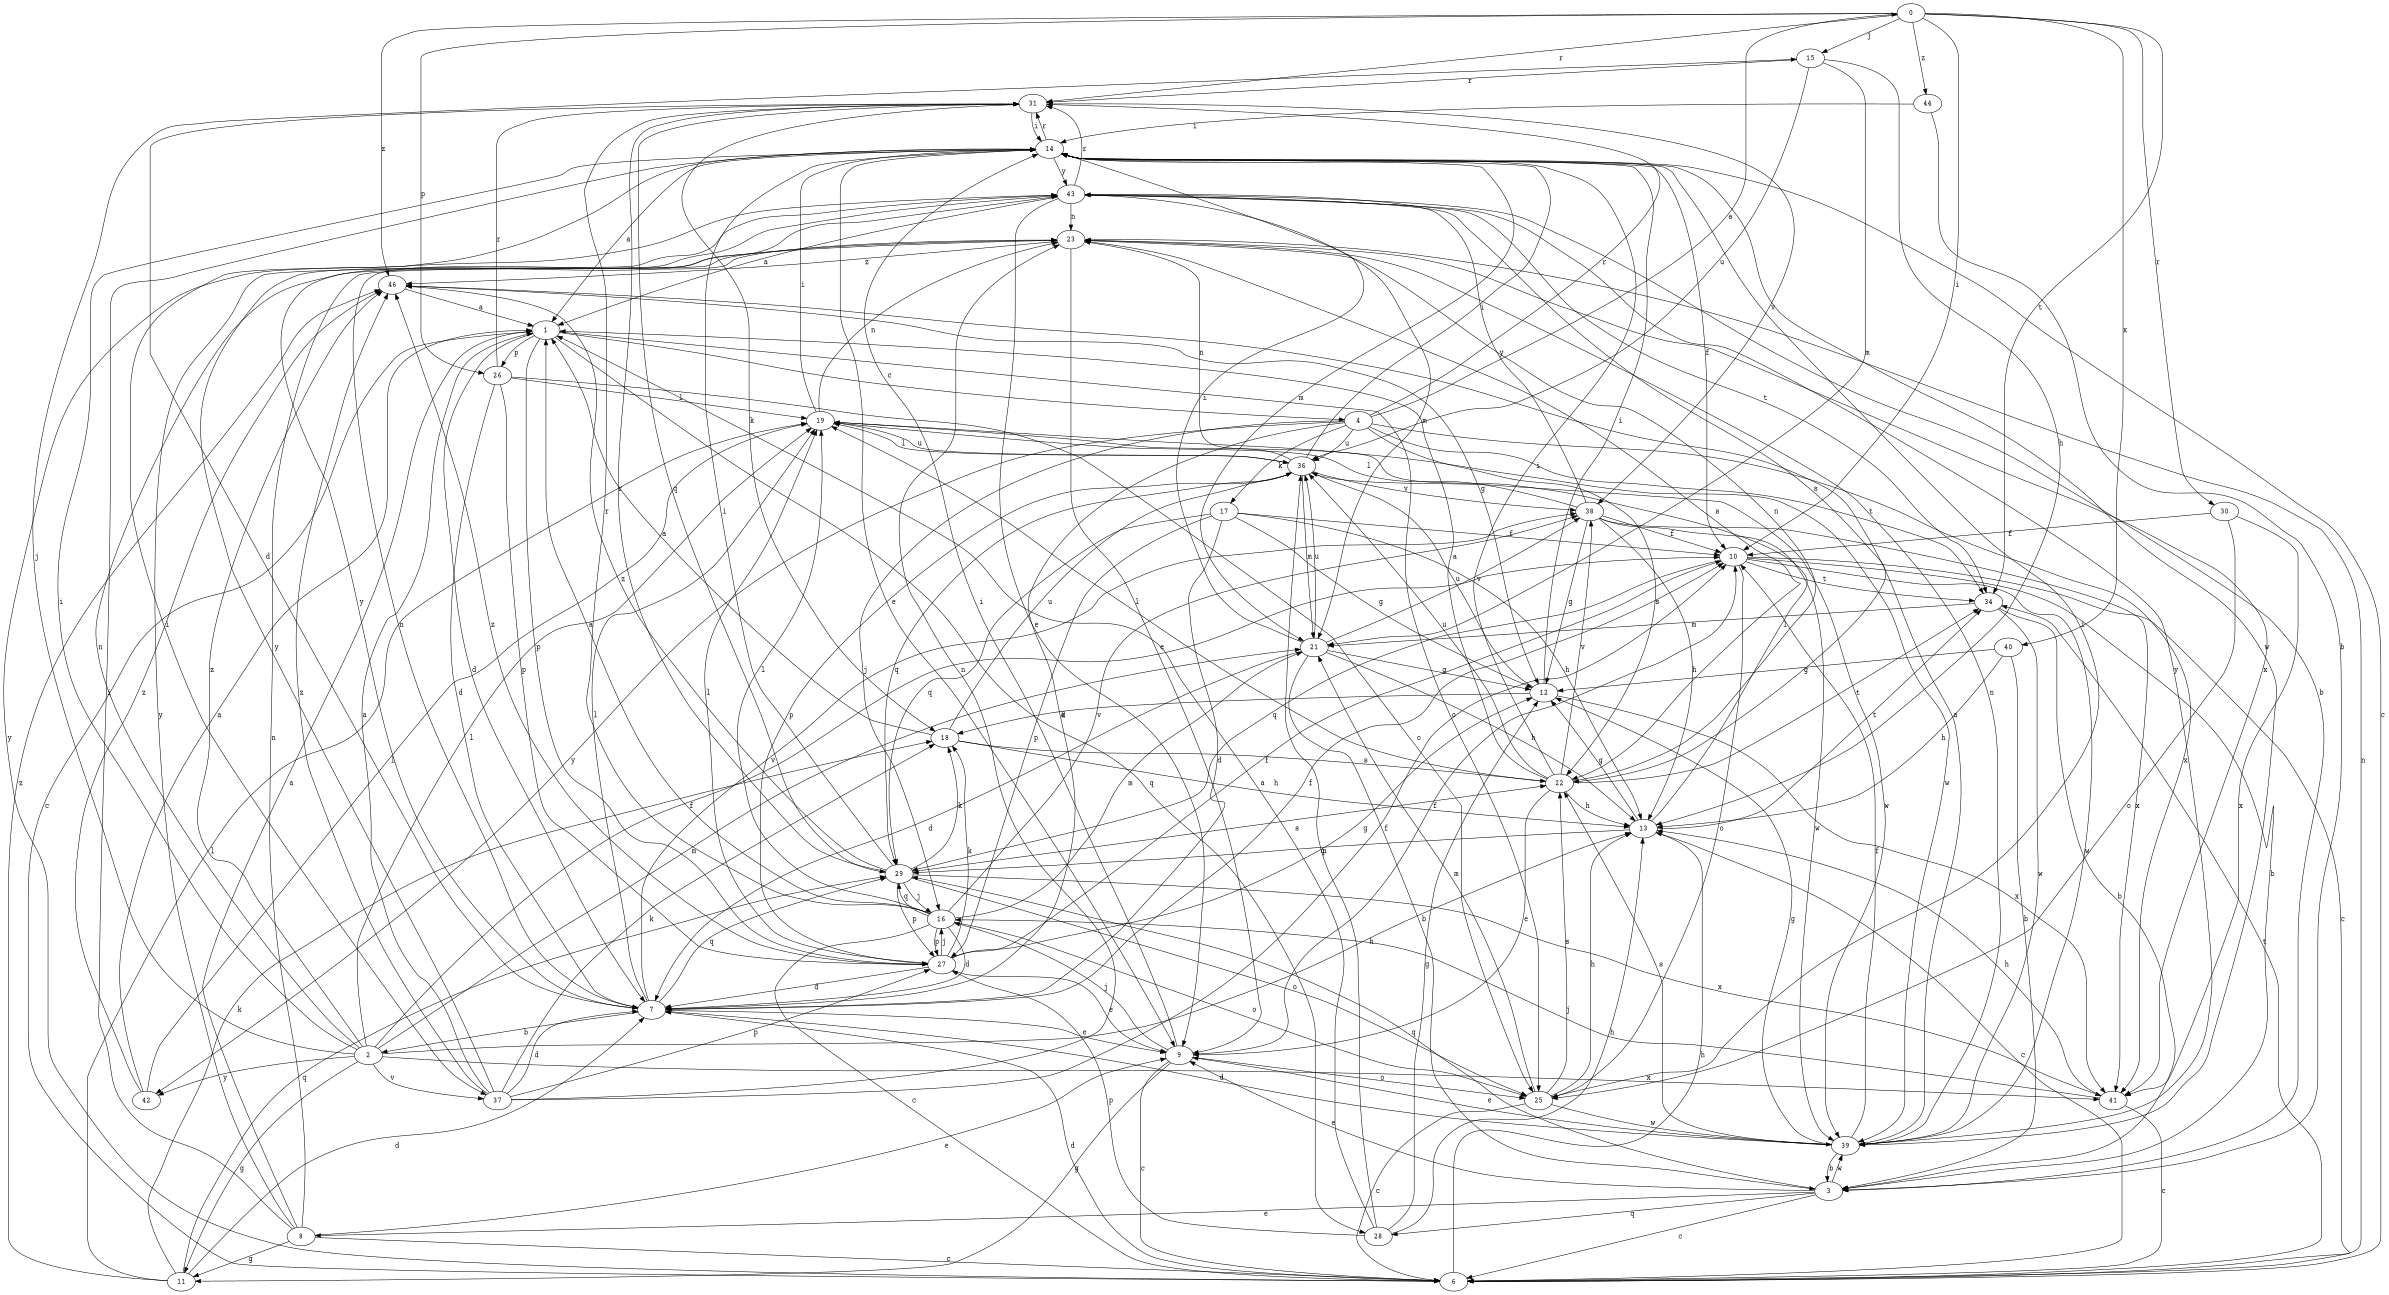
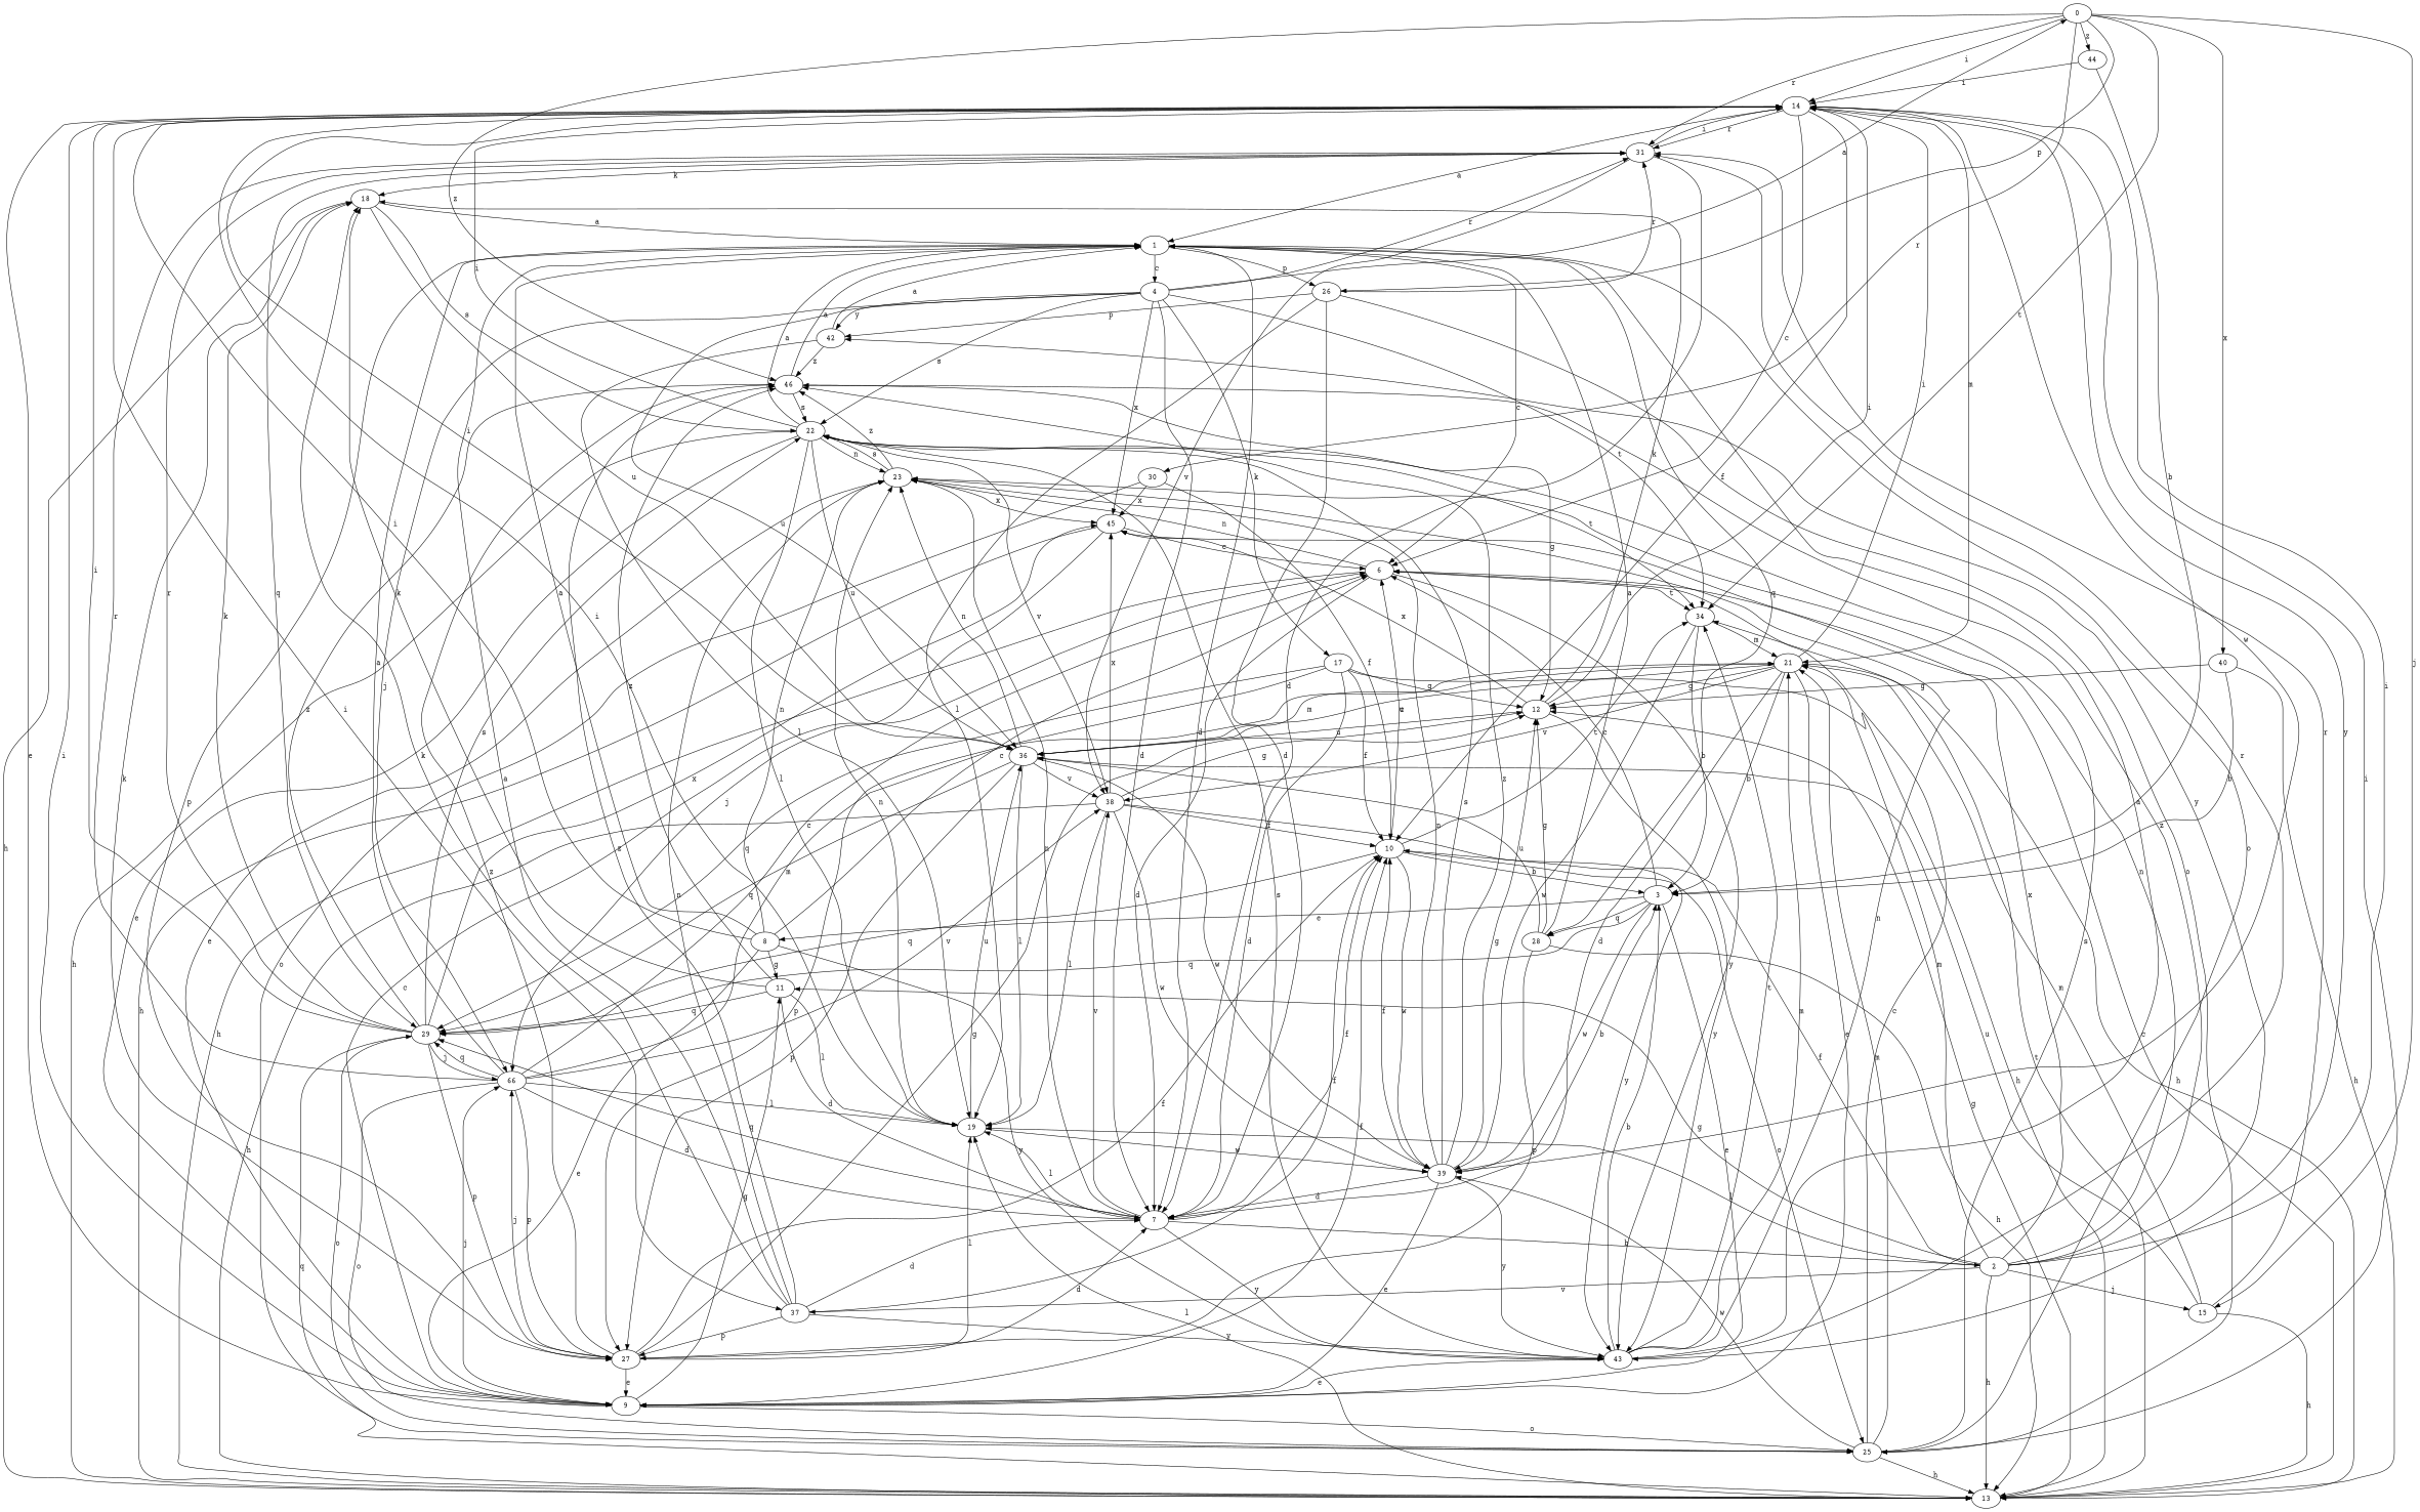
  strict digraph {
    fontname="Courier Prime"
    node [fontname="Courier Prime"]
    edge [fontname="Courier Prime"]
    0
    14
    15
    26
    30
    31
    34
    40
    44
    46
    1
    6
    10
    21
    37
    9
    39
    43
    13
    36
    7
    25
    27
    19
-   41
+   41 [label=45]
    29
    38
    18
    3
    12
    n31 [label=22]
    4
    28
    42
-   16
+   16 [label=66]
    17
    23
    2
    11
    8
-   0 -> 10 [label=i]
+   0 -> 14 [label=i]
    0 -> 15 [label=j]
    0 -> 26 [label=p]
    0 -> 30 [label=r]
    0 -> 31 [label=r]
    0 -> 34 [label=t]
    0 -> 40 [label=x]
    0 -> 44 [label=z]
    0 -> 46 [label=z]
    14 -> 31 [label=r]
    14 -> 1 [label=a]
    14 -> 6 [label=c]
    14 -> 10 [label=f]
    14 -> 21 [label=m]
    14 -> 37 [label=i]
    14 -> 9 [label=e]
    14 -> 39 [label=w]
    14 -> 43 [label=y]
    15 -> 31 [label=r]
    15 -> 21 [label=m]
    15 -> 13 [label=h]
    15 -> 36 [label=u]
    26 -> 31 [label=r]
    26 -> 7 [label=d]
    26 -> 25 [label=o]
-   26 -> 27 [label=p]
+   26 -> 42 [label=p]
    26 -> 19 [label=l]
    30 -> 10 [label=f]
    30 -> 25 [label=o]
    30 -> 41 [label=x]
    31 -> 14 [label=i]
    31 -> 7 [label=d]
    31 -> 29 [label=q]
    31 -> 38 [label=v]
    31 -> 18 [label=k]
    34 -> 21 [label=m]
    34 -> 39 [label=w]
    34 -> 3 [label=b]
    40 -> 13 [label=h]
    40 -> 3 [label=b]
    40 -> 12 [label=g]
    44 -> 14 [label=i]
    44 -> 3 [label=b]
    46 -> 1 [label=a]
    46 -> 12 [label=g]
+   46 -> n31 [label=s]
    1 -> 26 [label=p]
    1 -> 6 [label=c]
    1 -> 7 [label=d]
    1 -> 25 [label=o]
    1 -> 27 [label=p]
    1 -> 4 [label=c]
    1 -> 28 [label=q]
    6 -> 34 [label=t]
    6 -> 43 [label=y]
    6 -> 13 [label=h]
    6 -> 7 [label=d]
    6 -> 23 [label=n]
    10 -> 34 [label=t]
    10 -> 6 [label=c]
    10 -> 39 [label=w]
    10 -> 25 [label=o]
    10 -> 29 [label=q]
    10 -> 3 [label=b]
    21 -> 14 [label=i]
-   7 -> 9 [label=e]
+   21 -> 9 [label=e]
    21 -> 13 [label=h]
    21 -> 36 [label=u]
    21 -> 7 [label=d]
    21 -> 38 [label=v]
    21 -> 3 [label=b]
    21 -> 12 [label=g]
    37 -> 46 [label=z]
    37 -> 1 [label=a]
    37 -> 10 [label=f]
    37 -> 43 [label=y]
    37 -> 7 [label=d]
    37 -> 27 [label=p]
    37 -> 18 [label=k]
    37 -> 23 [label=n]
    9 -> 14 [label=i]
    9 -> 6 [label=c]
    9 -> 10 [label=f]
    9 -> 25 [label=o]
    9 -> 16 [label=j]
    9 -> 11 [label=g]
-   39 -> 46 [label=a]
+   39 -> 46 [label=z]
    39 -> 10 [label=f]
    39 -> 9 [label=e]
    39 -> 43 [label=y]
    39 -> 7 [label=d]
    39 -> 3 [label=b]
    39 -> 12 [label=g]
    39 -> n31 [label=s]
    39 -> 23 [label=n]
    43 -> 31 [label=r]
    43 -> 34 [label=t]
    43 -> 1 [label=a]
    43 -> 21 [label=m]
    43 -> 9 [label=e]
    43 -> 3 [label=b]
    43 -> n31 [label=s]
    43 -> 23 [label=n]
    13 -> 34 [label=t]
    13 -> 6 [label=c]
    13 -> 19 [label=l]
    13 -> 29 [label=q]
    13 -> 12 [label=g]
    36 -> 14 [label=i]
    36 -> 21 [label=m]
    36 -> 39 [label=w]
    36 -> 27 [label=p]
    36 -> 19 [label=l]
    36 -> 29 [label=q]
    36 -> 38 [label=v]
    36 -> 23 [label=n]
    7 -> 10 [label=f]
    7 -> 43 [label=y]
    7 -> 19 [label=l]
    7 -> 29 [label=q]
    7 -> 38 [label=v]
    7 -> 23 [label=n]
    7 -> 2 [label=b]
    25 -> 14 [label=i]
    25 -> 6 [label=c]
    25 -> 21 [label=m]
    25 -> 39 [label=w]
    25 -> 13 [label=h]
    25 -> n31 [label=s]
    27 -> 46 [label=z]
    27 -> 10 [label=f]
    27 -> 9 [label=e]
    27 -> 7 [label=d]
    27 -> 19 [label=l]
    27 -> 18 [label=k]
    27 -> 12 [label=g]
    27 -> 16 [label=j]
    19 -> 14 [label=i]
    19 -> 39 [label=w]
    19 -> 36 [label=u]
    19 -> 23 [label=n]
    41 -> 6 [label=c]
    41 -> 13 [label=h]
    41 -> 16 [label=j]
    29 -> 14 [label=i]
    29 -> 31 [label=r]
    29 -> 46 [label=z]
    29 -> 25 [label=o]
    29 -> 27 [label=p]
    29 -> 41 [label=x]
    29 -> 18 [label=k]
    29 -> n31 [label=s]
    29 -> 16 [label=j]
    38 -> 10 [label=f]
    38 -> 39 [label=w]
    38 -> 43 [label=y]
    38 -> 13 [label=h]
    38 -> 19 [label=l]
    38 -> 41 [label=x]
    38 -> 12 [label=g]
    18 -> 1 [label=a]
    18 -> 13 [label=h]
    18 -> 36 [label=u]
    18 -> n31 [label=s]
    3 -> 6 [label=c]
    3 -> 9 [label=e]
    3 -> 39 [label=w]
    3 -> 29 [label=q]
    3 -> 28 [label=q]
    3 -> 8 [label=e]
    12 -> 14 [label=i]
+   12 -> 43 [label=y]
    12 -> 36 [label=u]
    12 -> 41 [label=x]
    12 -> 18 [label=k]
    n31 -> 14 [label=i]
    n31 -> 34 [label=t]
    n31 -> 1 [label=a]
    n31 -> 9 [label=e]
    n31 -> 13 [label=h]
    n31 -> 36 [label=u]
    n31 -> 19 [label=l]
    n31 -> 38 [label=v]
    n31 -> 23 [label=n]
    4 -> 0 [label=a]
    4 -> 31 [label=r]
    4 -> 34 [label=t]
    4 -> 36 [label=u]
    4 -> 7 [label=d]
    4 -> 41 [label=x]
    4 -> n31 [label=s]
    4 -> 42 [label=y]
    4 -> 16 [label=j]
    4 -> 17 [label=k]
    28 -> 1 [label=a]
    28 -> 13 [label=h]
    28 -> 36 [label=u]
    28 -> 27 [label=p]
    28 -> 12 [label=g]
    42 -> 46 [label=z]
    42 -> 1 [label=a]
    42 -> 19 [label=l]
    16 -> 31 [label=r]
    16 -> 1 [label=a]
    16 -> 6 [label=c]
    16 -> 21 [label=m]
    16 -> 7 [label=d]
    16 -> 25 [label=o]
    16 -> 27 [label=p]
    16 -> 19 [label=l]
    16 -> 29 [label=q]
    16 -> 38 [label=v]
    17 -> 10 [label=f]
    17 -> 13 [label=h]
    17 -> 7 [label=d]
    17 -> 27 [label=p]
    17 -> 29 [label=q]
    17 -> 12 [label=g]
    23 -> 46 [label=z]
    23 -> 9 [label=e]
    23 -> 41 [label=x]
    23 -> n31 [label=s]
    2 -> 14 [label=i]
    2 -> 15 [label=j]
    2 -> 46 [label=z]
    2 -> 10 [label=f]
    2 -> 21 [label=m]
    2 -> 37 [label=v]
    2 -> 13 [label=h]
    2 -> 19 [label=l]
    2 -> 41 [label=x]
    2 -> 42 [label=y]
    2 -> 23 [label=n]
    2 -> 11 [label=g]
    11 -> 46 [label=z]
    11 -> 7 [label=d]
    11 -> 19 [label=l]
    11 -> 29 [label=q]
    11 -> 18 [label=k]
    8 -> 14 [label=i]
    8 -> 1 [label=a]
    8 -> 6 [label=c]
    8 -> 9 [label=e]
    8 -> 43 [label=y]
    8 -> 23 [label=n]
    8 -> 11 [label=g]
  }
